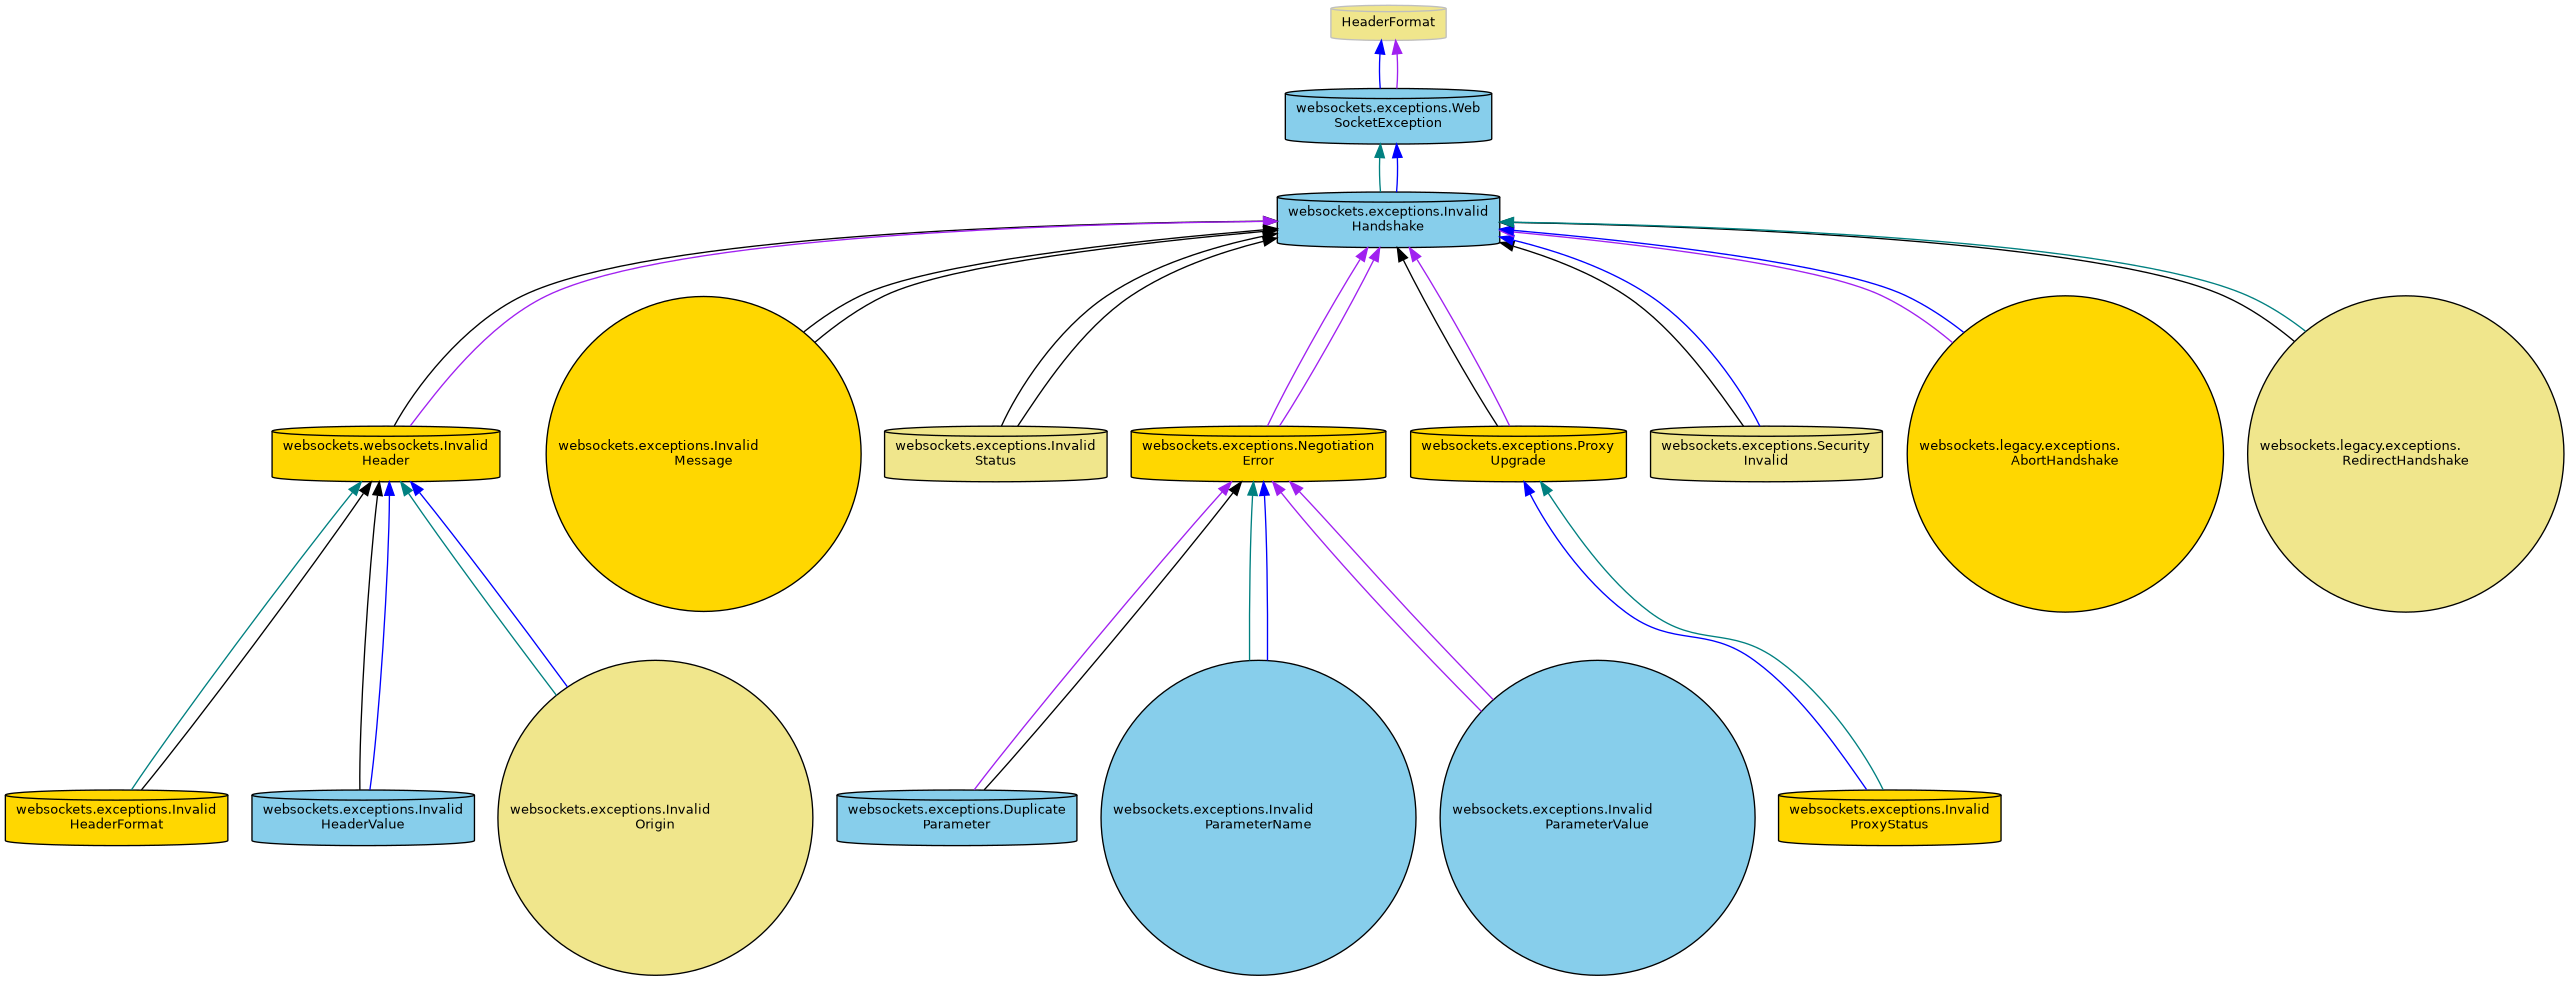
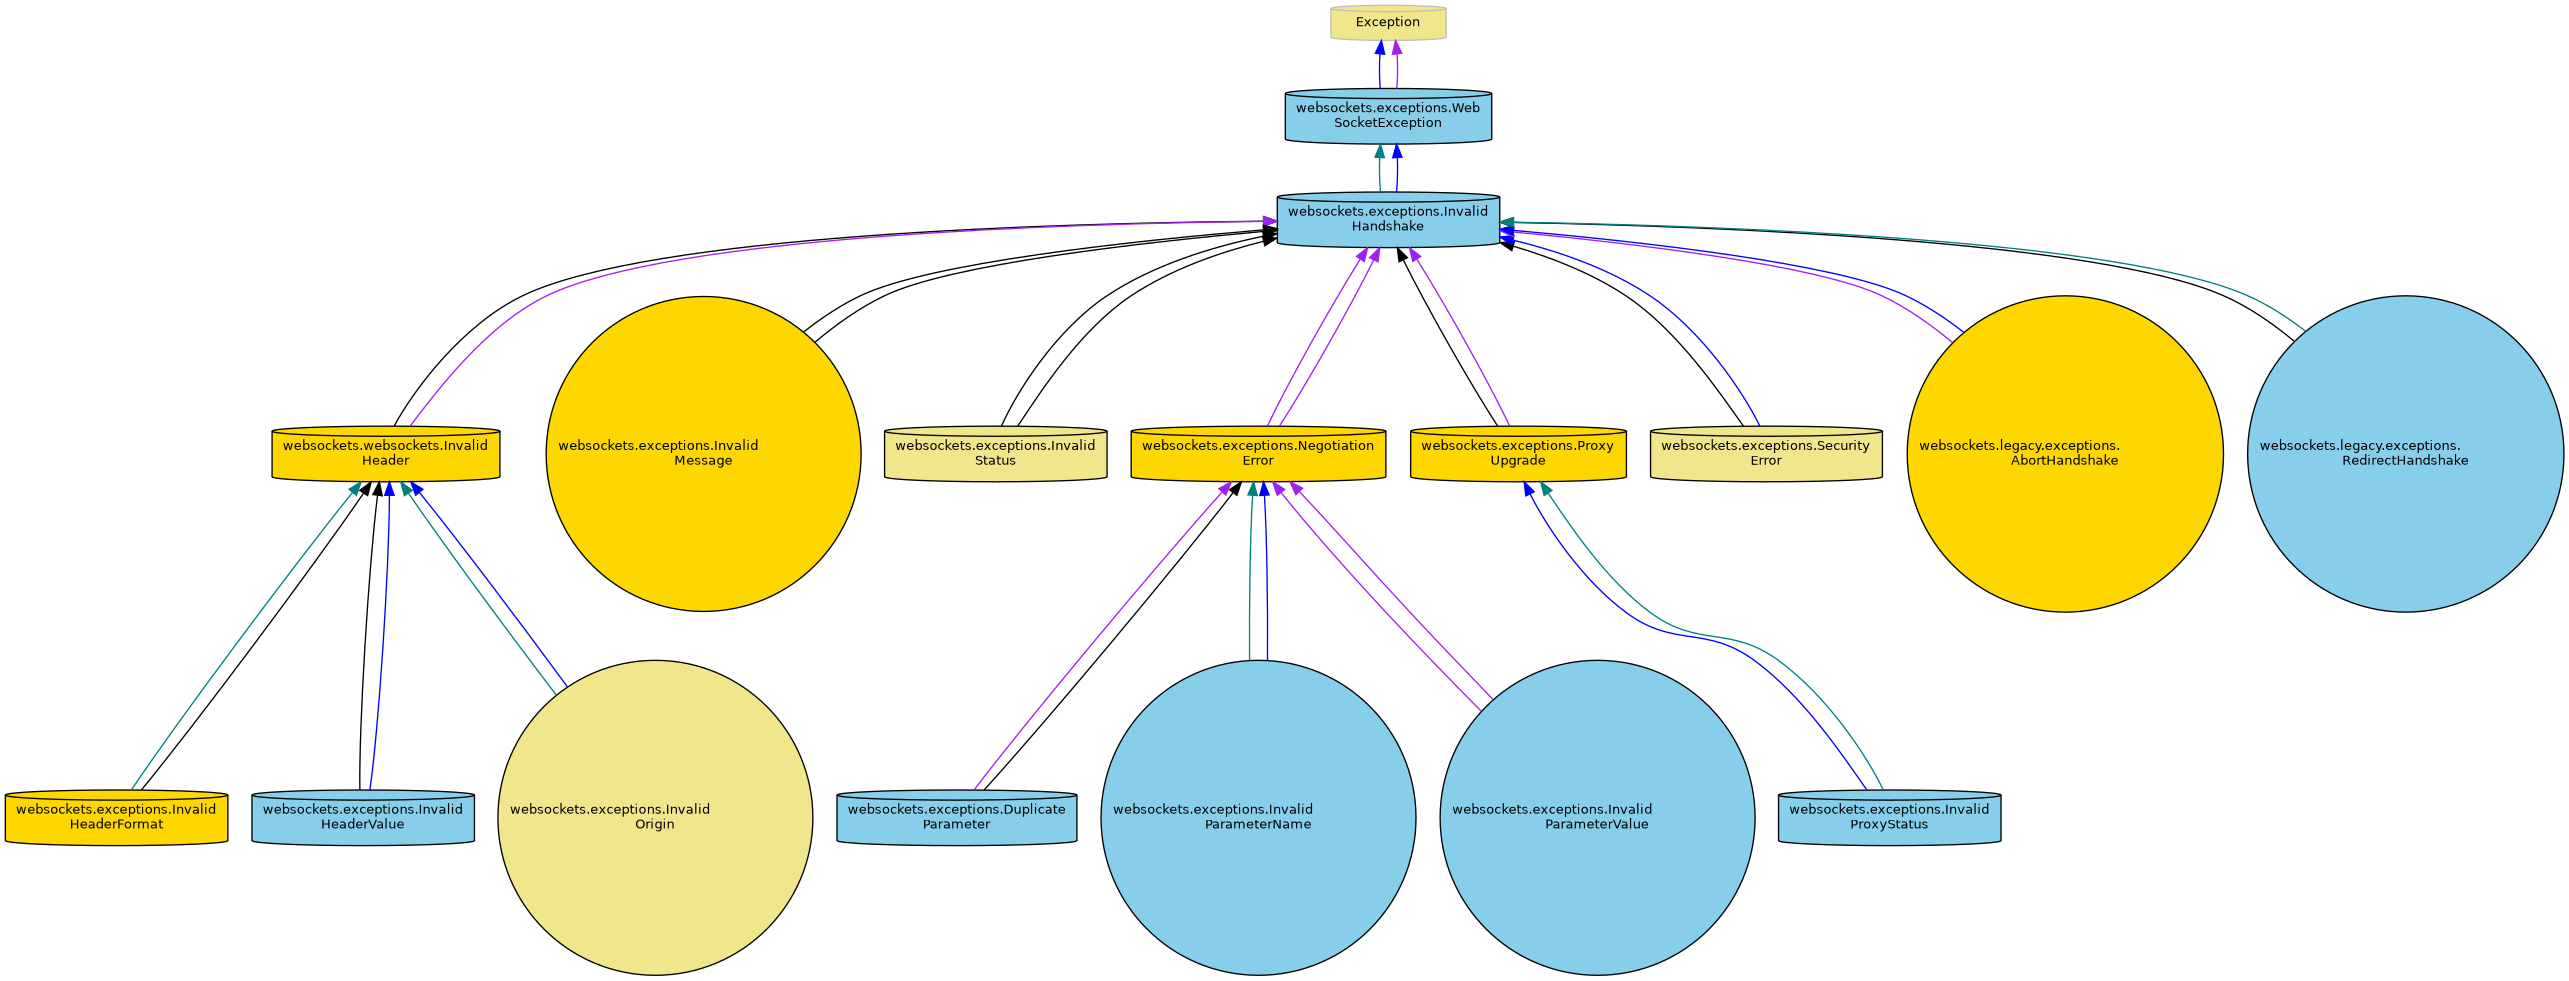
  digraph {
    rankdir=TB
    node [color=black fillcolor=skyblue fontname=Helvetica fontsize=10 shape=cylinder style=filled]
    edge [color=black dir=back fontname=Helvetica fontsize=10 labelfontname=Helvetica labelfontsize=10 style=solid]
    n1 [fontcolor=black height=0.2 label="websockets.exceptions.Invalid\lHandshake" width=0.4]
    n2 [fillcolor=gold height=0.2 label="websockets.websockets.Invalid\lHeader" width=0.4]
    n3 [fillcolor=gold height=0.2 label="websockets.exceptions.Invalid\lMessage" shape=circle width=0.4]
    n4 [fillcolor=khaki height=0.2 label="websockets.exceptions.Invalid\lStatus" width=0.4]
    n5 [fillcolor=gold height=0.2 label="websockets.exceptions.Negotiation\lError" width=0.4]
    n6 [fillcolor=gold height=0.2 label="websockets.exceptions.Proxy\lUpgrade" width=0.4]
-   n7 [fillcolor=khaki height=0.2 label="websockets.exceptions.Security\lInvalid" width=0.4]
+   n7 [fillcolor=khaki height=0.2 label="websockets.exceptions.Security\lError" width=0.4]
    n8 [fillcolor=gold height=0.2 label="websockets.legacy.exceptions.\lAbortHandshake" shape=circle width=0.4]
-   n9 [fillcolor=khaki height=0.2 label="websockets.legacy.exceptions.\lRedirectHandshake" shape=circle width=0.4]
+   n9 [height=0.2 label="websockets.legacy.exceptions.\lRedirectHandshake" shape=circle width=0.4]
    n10 [fillcolor=gold height=0.2 label="websockets.exceptions.Invalid\lHeaderFormat" width=0.4]
    n11 [height=0.2 label="websockets.exceptions.Invalid\lHeaderValue" width=0.4]
    n12 [fillcolor=khaki height=0.2 label="websockets.exceptions.Invalid\lOrigin" shape=circle width=0.4]
    n13 [height=0.2 label="websockets.exceptions.Duplicate\lParameter" width=0.4]
    n14 [height=0.2 label="websockets.exceptions.Invalid\lParameterName" shape=circle width=0.4]
    n15 [height=0.2 label="websockets.exceptions.Invalid\lParameterValue" shape=circle width=0.4]
-   n16 [fillcolor=gold height=0.2 label="websockets.exceptions.Invalid\lProxyStatus" width=0.4]
+   n16 [height=0.2 label="websockets.exceptions.Invalid\lProxyStatus" width=0.4]
    n17 [height=0.2 label="websockets.exceptions.Web\lSocketException" width=0.4]
-   n18 [color=grey75 fillcolor=khaki height=0.2 label=HeaderFormat width=0.4]
+   n18 [color=grey75 fillcolor=khaki height=0.2 label=Exception width=0.4]
    n1 -> n2
    n1 -> n2 [color=purple]
    n1 -> n3
    n1 -> n3
    n1 -> n4
    n1 -> n4
    n1 -> n5 [color=purple]
    n1 -> n5 [color=purple]
    n1 -> n6
    n1 -> n6 [color=purple]
    n1 -> n7
    n1 -> n7 [color=blue]
    n1 -> n8 [color=purple]
    n1 -> n8 [color=blue]
    n1 -> n9
    n1 -> n9 [color=teal]
    n2 -> n10 [color=teal]
    n2 -> n10
    n2 -> n11
    n2 -> n11 [color=blue]
    n2 -> n12 [color=teal]
    n2 -> n12 [color=blue]
    n5 -> n13 [color=purple]
    n5 -> n13
    n5 -> n14 [color=teal]
    n5 -> n14 [color=blue]
    n5 -> n15 [color=purple]
    n5 -> n15 [color=purple]
    n6 -> n16 [color=blue]
    n6 -> n16 [color=teal]
    n17 -> n1 [color=teal]
    n17 -> n1 [color=blue]
    n18 -> n17 [color=blue]
    n18 -> n17 [color=purple]
  }
